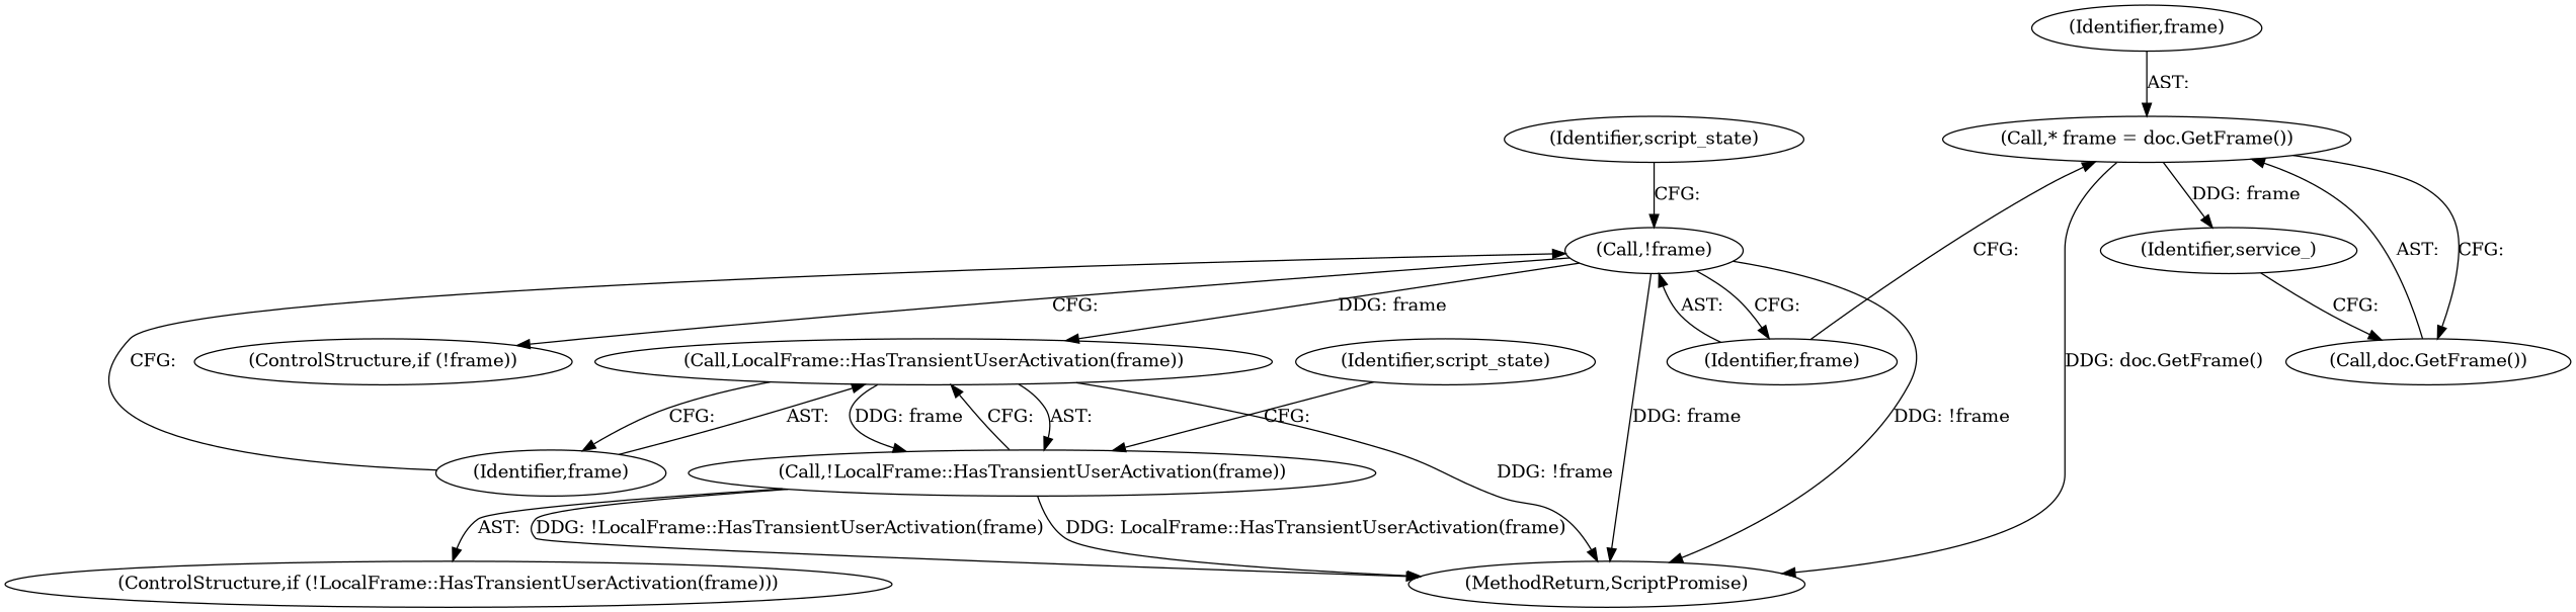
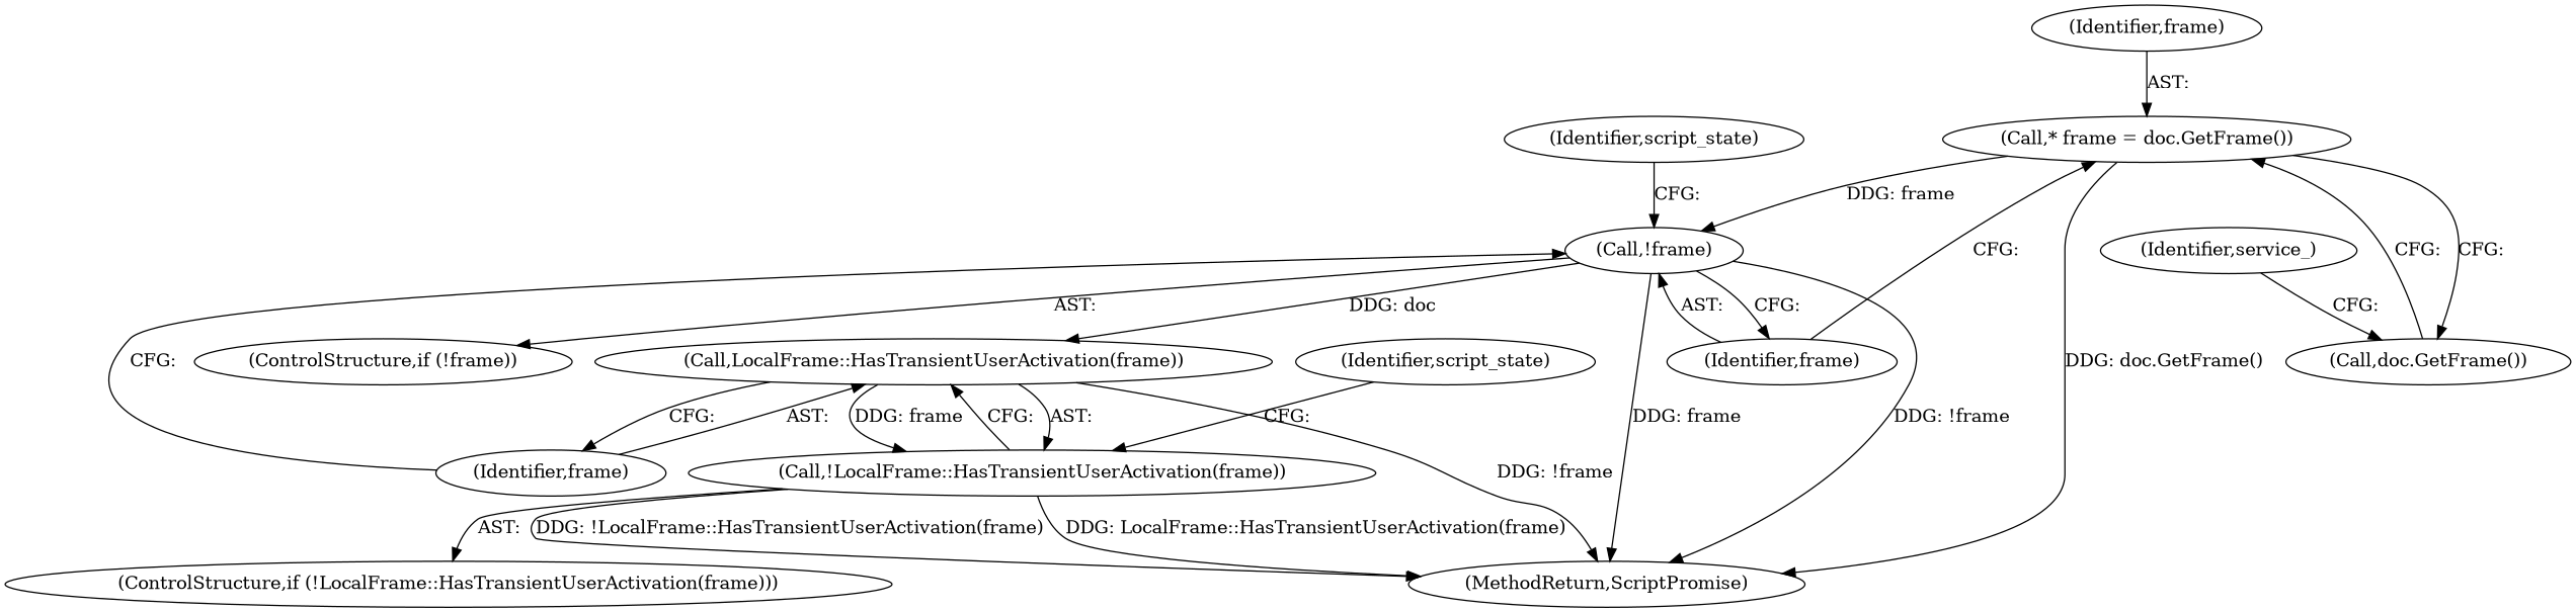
  digraph {
    fontname="DejaVu Serif"
    node [fontname="DejaVu Serif"]
    edge [fontname="DejaVu Serif"]
    n1 [label="(Call,* frame = doc.GetFrame())"]
    n2 [label="(Call,!frame)"]
    n3 [label="(Call,doc.GetFrame())"]
    n4 [label="(MethodReturn,ScriptPromise)"]
    n5 [label="(Call,LocalFrame::HasTransientUserActivation(frame))"]
    n6 [label="(Identifier,frame)"]
    n7 [label="(ControlStructure,if (!frame))"]
    n8 [label="(Call,!LocalFrame::HasTransientUserActivation(frame))"]
    n9 [label="(Identifier,frame)"]
    n10 [label="(ControlStructure,if (!LocalFrame::HasTransientUserActivation(frame)))"]
    n11 [label="(Identifier,script_state)"]
    n12 [label="(Identifier,service_)"]
    n13 [label="(Identifier,script_state)"]
    n14 [label="(Identifier,frame)"]
-   n1 -> n12 [label="DDG: frame"]
+   n1 -> n2 [label="DDG: frame"]
    n1 -> n3 [label="CFG: "]
    n1 -> n4 [label="DDG: doc.GetFrame()"]
    n2 -> n4 [label="DDG: frame"]
    n2 -> n4 [label="DDG: !frame"]
-   n2 -> n5 [label="DDG: frame"]
+   n2 -> n5 [label="DDG: doc"]
    n2 -> n6 [label="CFG: "]
-   n2 -> n7 [label="CFG: "]
-   n3 -> n1 [label="AST: "]
+   n2 -> n7 [label="AST: "]
+   n3 -> n1 [label="CFG: "]
    n5 -> n4 [label="DDG: !frame"]
    n5 -> n8 [label="AST: "]
    n5 -> n8 [label="DDG: frame"]
    n5 -> n9 [label="CFG: "]
    n6 -> n1 [label="CFG: "]
    n6 -> n2 [label="AST: "]
    n8 -> n4 [label="DDG: LocalFrame::HasTransientUserActivation(frame)"]
    n8 -> n4 [label="DDG: !LocalFrame::HasTransientUserActivation(frame)"]
    n8 -> n5 [label="CFG: "]
    n8 -> n10 [label="AST: "]
    n9 -> n2 [label="CFG: "]
    n9 -> n5 [label="AST: "]
    n11 -> n8 [label="CFG: "]
    n12 -> n3 [label="CFG: "]
    n13 -> n2 [label="CFG: "]
    n14 -> n1 [label="AST: "]
  }
